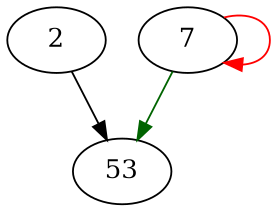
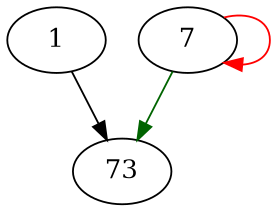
  strict digraph {
    fontname="DejaVu Serif"
    node [fontname="DejaVu Serif"]
    edge [fontname="DejaVu Serif"]
-   2 [entry=true]
-   53
+   2 [entry=true label=1]
+   53 [label=73]
    7
    2 -> 53
    7 -> 53 [color=darkgreen cond=true]
    7 -> 7 [color=red cond=false]
  }
